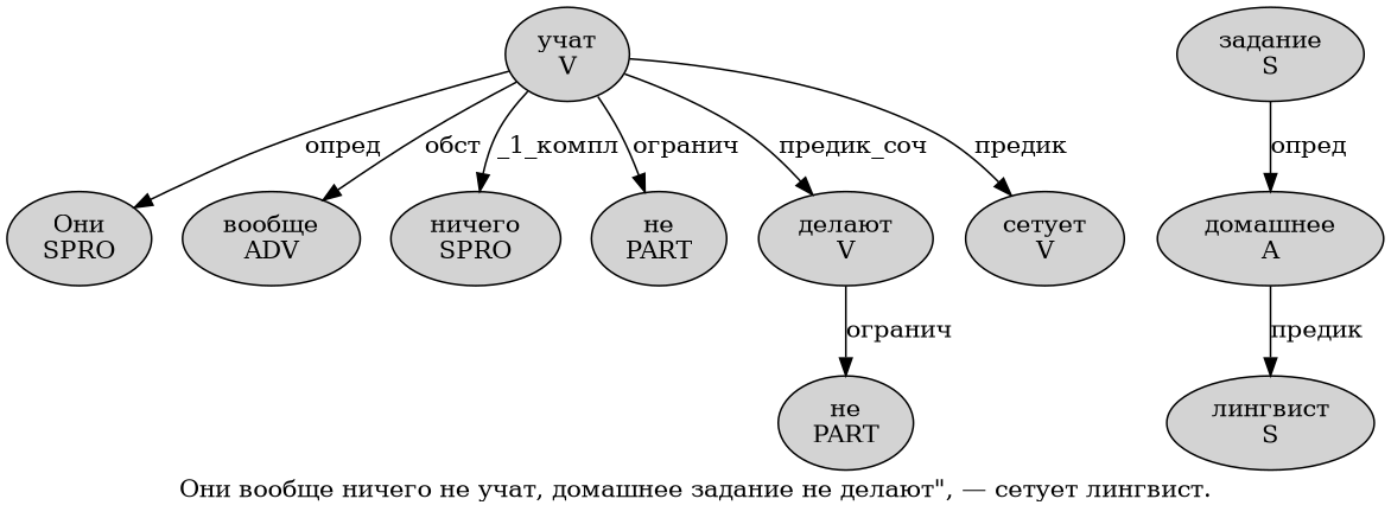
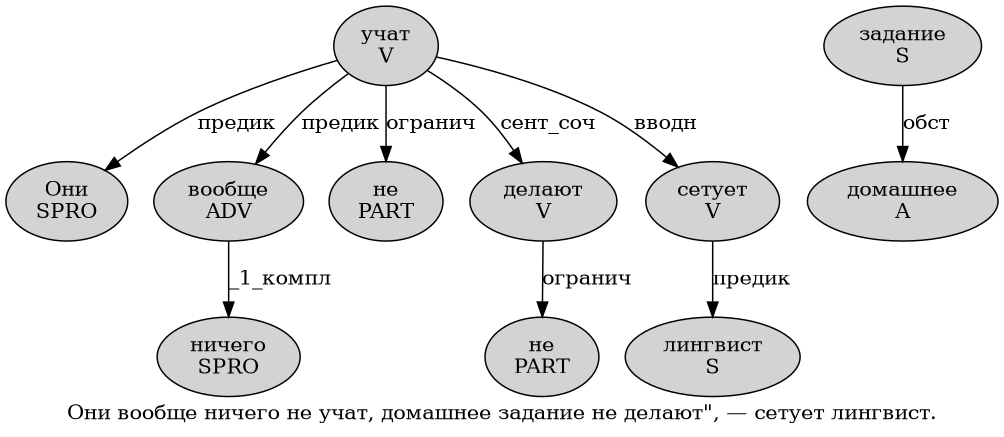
  digraph {
    label="Они вообще ничего не учат, домашнее задание не делают\", — сетует лингвист."
    node [fillcolor=lightgray penwidth=1 shape=ellipse style=filled]
    n1 [label="Они\nSPRO"]
    n2 [label="вообще\nADV"]
    n3 [label="ничего\nSPRO"]
    n4 [label="не\nPART"]
    n5 [label="учат\nV"]
    n6 [label="делают\nV"]
    n7 [label="сетует\nV"]
    n8 [label="задание\nS"]
    n9 [label="домашнее\nA"]
    n10 [label="не\nPART"]
    n11 [label="лингвист\nS"]
-   n5 -> n1 [label="опред"]
-   n5 -> n2 [label="обст"]
-   n5 -> n3 [label="_1_компл"]
+   n5 -> n1 [label="предик"]
+   n5 -> n2 [label="предик"]
+   n2 -> n3 [label="_1_компл"]
    n5 -> n4 [label="огранич"]
-   n5 -> n6 [label="предик_соч"]
-   n5 -> n7 [label="предик"]
+   n5 -> n6 [label="сент_соч"]
+   n5 -> n7 [label="вводн"]
    n6 -> n10 [label="огранич"]
-   n9 -> n11 [label="предик"]
-   n8 -> n9 [label="опред"]
+   n7 -> n11 [label="предик"]
+   n8 -> n9 [label="обст"]
  }
